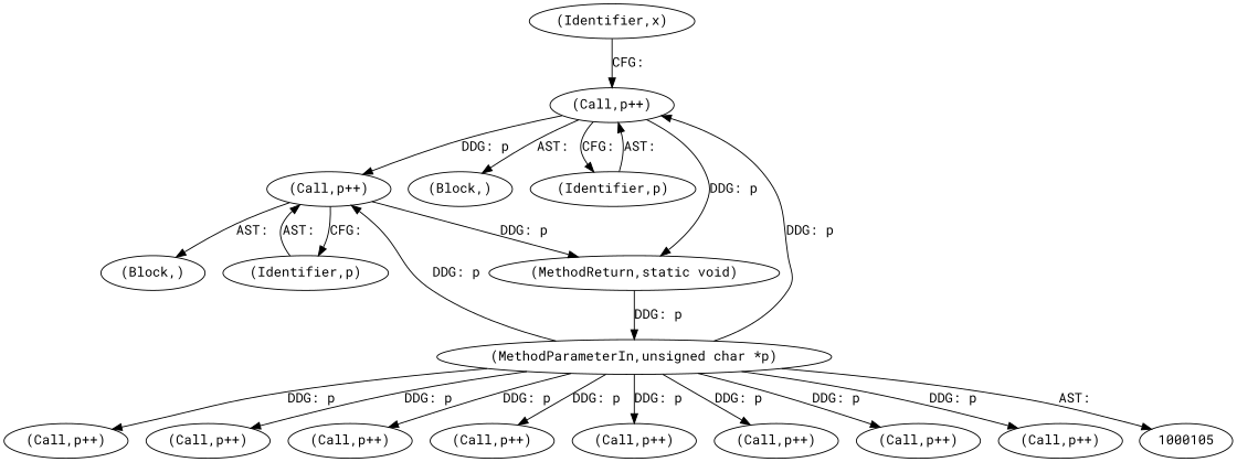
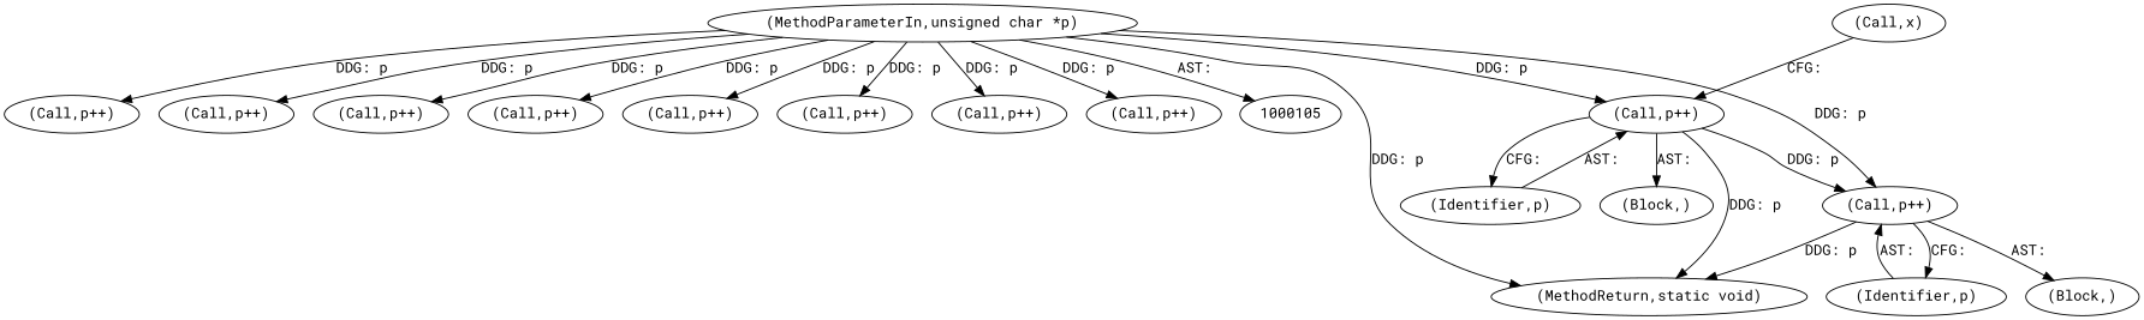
  digraph {
    fontname="Roboto Mono"
    node [fontname="Roboto Mono"]
    edge [fontname="Roboto Mono"]
    n1 [label="(Call,p++)"]
    n2 [label="(Call,p++)"]
    n3 [label="(Block,)"]
    n4 [label="(Identifier,p)"]
    n5 [label="(MethodReturn,static void)"]
    n6 [label="(Identifier,p)"]
    n7 [label="(Block,)"]
    n8 [label="(MethodParameterIn,unsigned char *p)"]
    n9 [label="(Call,p++)"]
    n10 [label="(Call,p++)"]
    n11 [label="(Call,p++)"]
    n12 [label="(Call,p++)"]
    n13 [label="(Call,p++)"]
    n14 [label="(Call,p++)"]
    n15 [label="(Call,p++)"]
    n16 [label="(Call,p++)"]
    1000105
-   n18 [label="(Identifier,x)"]
+   n18 [label="(Call,x)"]
    n1 -> n2 [label="DDG: p"]
    n1 -> n3 [label="AST: "]
    n1 -> n4 [label="CFG: "]
    n1 -> n5 [label="DDG: p"]
    n2 -> n5 [label="DDG: p"]
    n2 -> n6 [label="CFG: "]
    n2 -> n7 [label="AST: "]
    n4 -> n1 [label="AST: "]
    n6 -> n2 [label="AST: "]
    n8 -> n1 [label="DDG: p"]
    n8 -> n2 [label="DDG: p"]
-   n5 -> n8 [label="DDG: p"]
+   n8 -> n5 [label="DDG: p"]
    n8 -> n9 [label="DDG: p"]
    n8 -> n10 [label="DDG: p"]
    n8 -> n11 [label="DDG: p"]
    n8 -> n12 [label="DDG: p"]
    n8 -> n13 [label="DDG: p"]
    n8 -> n14 [label="DDG: p"]
    n8 -> n15 [label="DDG: p"]
    n8 -> n16 [label="DDG: p"]
    n8 -> 1000105 [label="AST: "]
    n18 -> n1 [label="CFG: "]
  }
